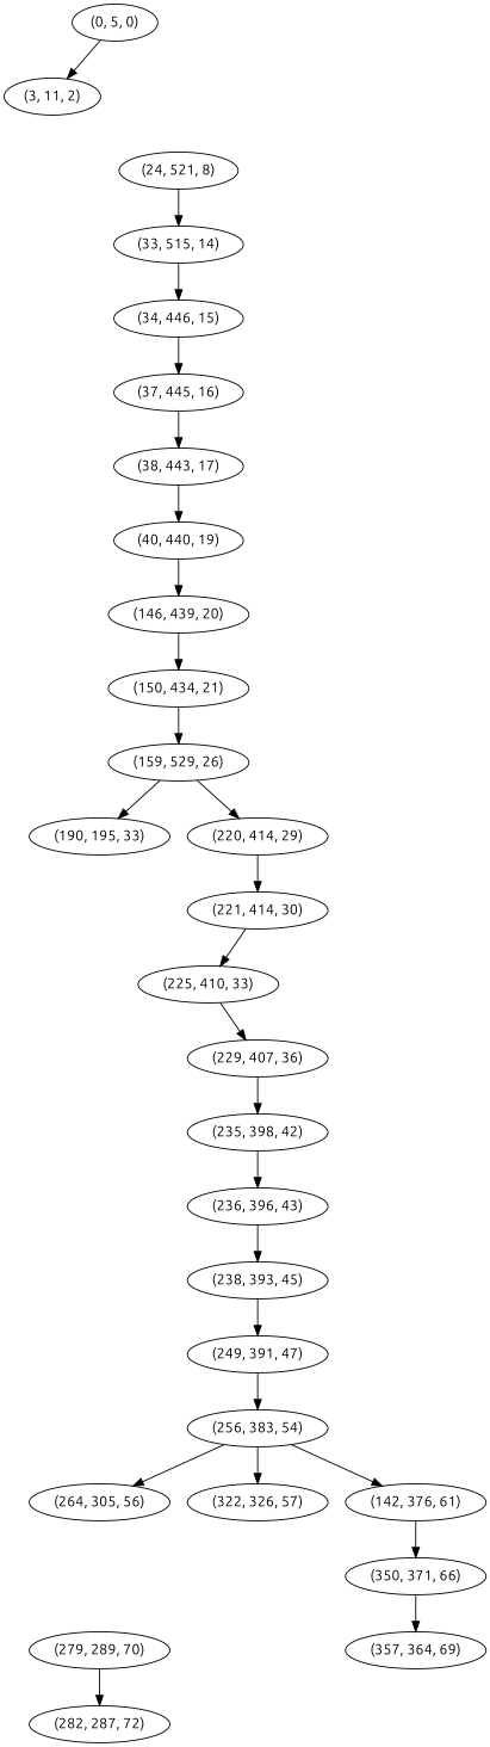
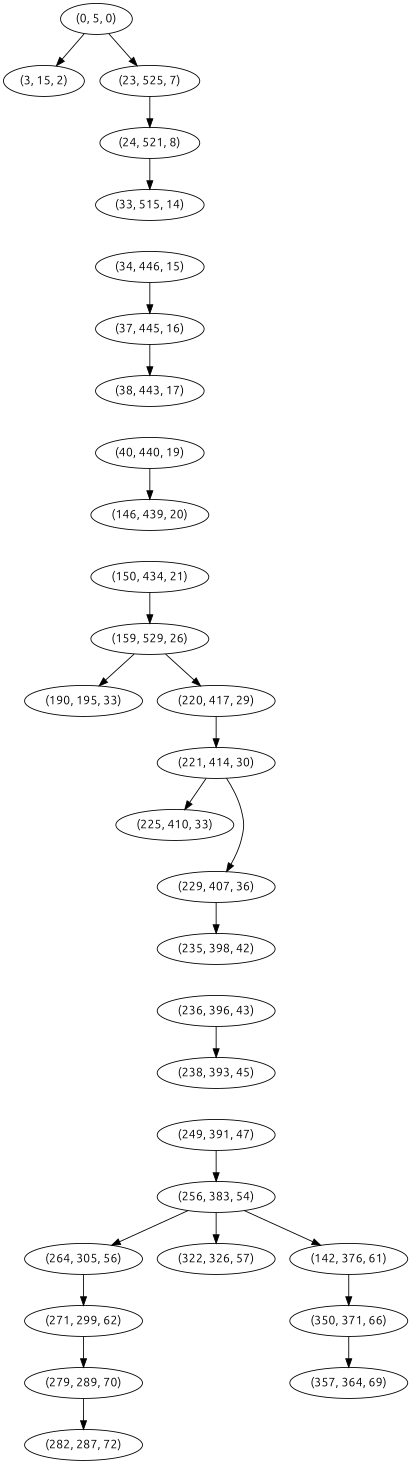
  digraph {
    fontname=Ubuntu
    node [fontname=Ubuntu]
    edge [fontname=Ubuntu]
    n1 [label="(0, 5, 0)"]
-   "(3, 11, 2)"
+   "(3, 11, 2)" [label="(3, 15, 2)"]
+   "(23, 525, 7)"
    "(24, 521, 8)"
    "(33, 515, 14)"
    "(34, 446, 15)"
    "(37, 445, 16)"
    "(38, 443, 17)"
    "(40, 440, 19)"
    "(146, 439, 20)"
    "(150, 434, 21)"
    n12 [label="(159, 529, 26)"]
    "(190, 195, 33)"
-   "(220, 417, 29)" [label="(220, 414, 29)"]
+   "(220, 417, 29)"
    "(221, 414, 30)"
    "(225, 410, 33)"
    "(229, 407, 36)"
    "(235, 398, 42)"
    "(236, 396, 43)"
    "(238, 393, 45)"
    "(249, 391, 47)"
    "(256, 383, 54)"
    "(264, 305, 56)"
    "(322, 326, 57)"
    n25 [label="(142, 376, 61)"]
+   "(271, 299, 62)"
    "(350, 371, 66)"
    "(279, 289, 70)"
    "(282, 287, 72)"
    "(357, 364, 69)"
    n1 -> "(3, 11, 2)"
+   n1 -> "(23, 525, 7)"
+   "(23, 525, 7)" -> "(24, 521, 8)"
    "(24, 521, 8)" -> "(33, 515, 14)"
-   "(33, 515, 14)" -> "(34, 446, 15)"
    "(34, 446, 15)" -> "(37, 445, 16)"
    "(37, 445, 16)" -> "(38, 443, 17)"
-   "(38, 443, 17)" -> "(40, 440, 19)"
    "(40, 440, 19)" -> "(146, 439, 20)"
-   "(146, 439, 20)" -> "(150, 434, 21)"
    "(150, 434, 21)" -> n12
    n12 -> "(190, 195, 33)"
    n12 -> "(220, 417, 29)"
    "(220, 417, 29)" -> "(221, 414, 30)"
    "(221, 414, 30)" -> "(225, 410, 33)"
-   "(225, 410, 33)" -> "(229, 407, 36)"
+   "(221, 414, 30)" -> "(229, 407, 36)"
    "(229, 407, 36)" -> "(235, 398, 42)"
-   "(235, 398, 42)" -> "(236, 396, 43)"
    "(236, 396, 43)" -> "(238, 393, 45)"
-   "(238, 393, 45)" -> "(249, 391, 47)"
    "(249, 391, 47)" -> "(256, 383, 54)"
    "(256, 383, 54)" -> "(264, 305, 56)"
    "(256, 383, 54)" -> "(322, 326, 57)"
    "(256, 383, 54)" -> n25
+   "(264, 305, 56)" -> "(271, 299, 62)"
    n25 -> "(350, 371, 66)"
+   "(271, 299, 62)" -> "(279, 289, 70)"
    "(350, 371, 66)" -> "(357, 364, 69)"
    "(279, 289, 70)" -> "(282, 287, 72)"
  }
